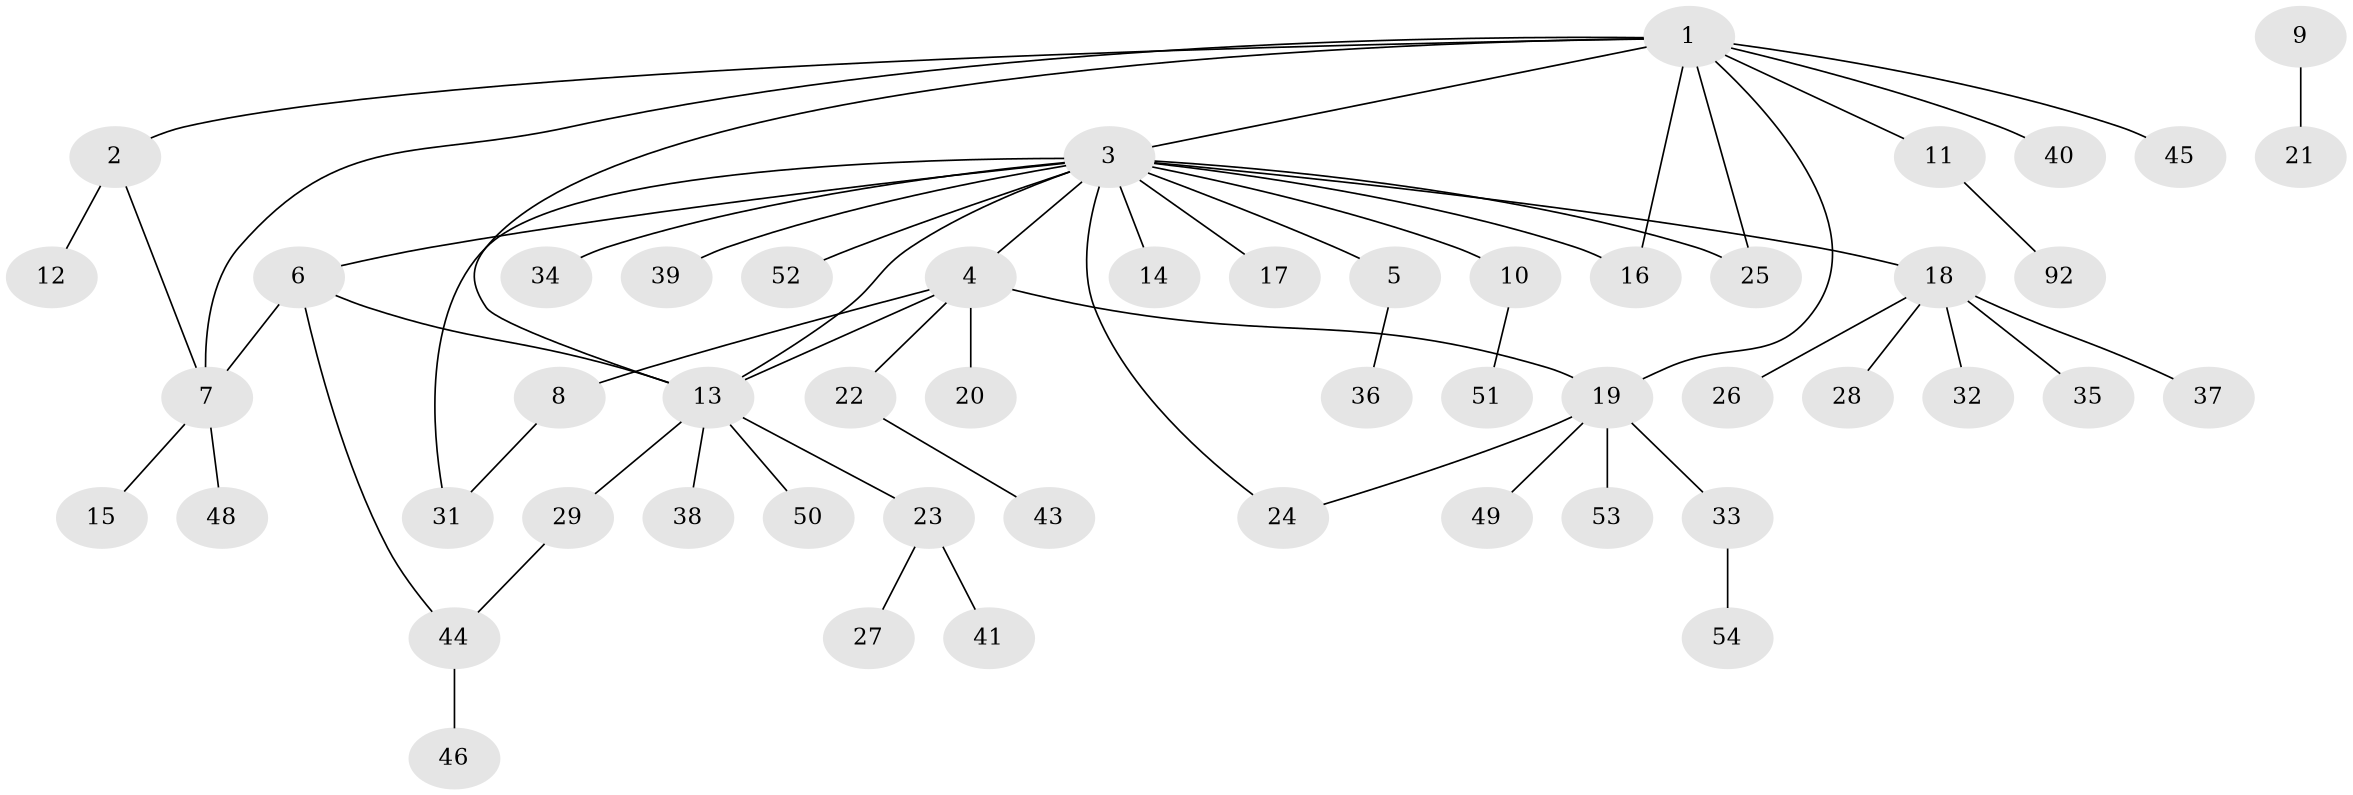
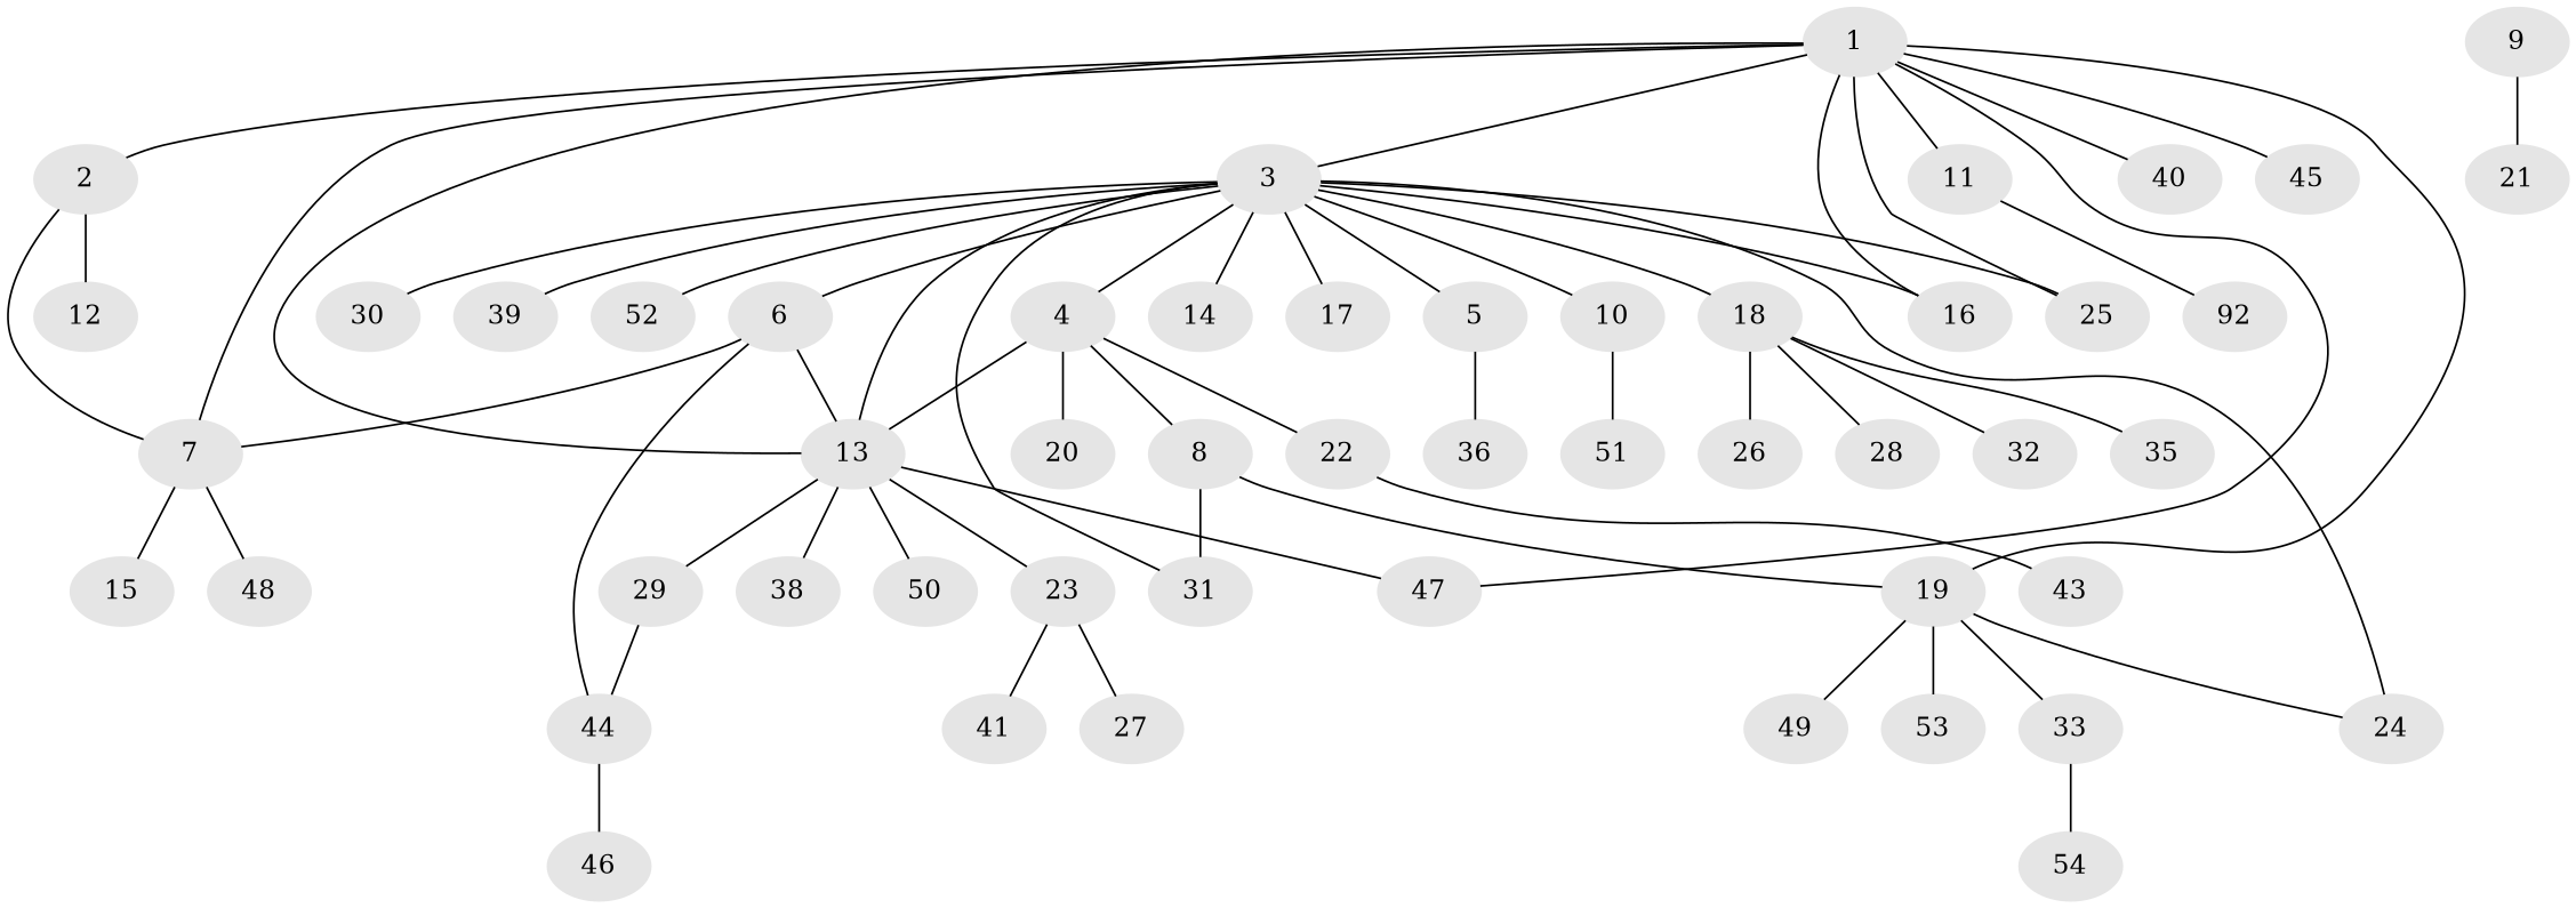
  graph {
    node [color=gray90 style=filled]
    1
    2
    3
    7
    11
    13
    16
    19
    25
    40
    45
+   47
    12
    4
    5
    6
    10
    14
    17
    18
    24
-   30 [label=34]
+   30
    31
    39
    52
    15
    48
    n28 [label=92]
    23
    29
    38
    50
    33
    49
    53
    8
    20
    22
    36
    44
    9
    21
    51
    26
    28
    32
    35
-   37
    43
    46
    27
    41
    54
    1 -- 2
    1 -- 3
    1 -- 7
    1 -- 11
    1 -- 13
    1 -- 16
    1 -- 19
    1 -- 25
    1 -- 40
    1 -- 45
+   1 -- 47
    2 -- 7
    2 -- 12
    3 -- 13
    3 -- 16
    3 -- 25
    3 -- 4
    3 -- 5
    3 -- 6
    3 -- 10
    3 -- 14
    3 -- 17
    3 -- 18
    3 -- 24
    3 -- 30
    3 -- 31
    3 -- 39
    3 -- 52
    7 -- 15
    7 -- 48
    11 -- n28
+   13 -- 47
    13 -- 23
    13 -- 29
    13 -- 38
    13 -- 50
    19 -- 24
    19 -- 33
    19 -- 49
    19 -- 53
    4 -- 13
-   4 -- 19
+   8 -- 19
    4 -- 8
    4 -- 20
    4 -- 22
    5 -- 36
    6 -- 7
    6 -- 13
    6 -- 44
    10 -- 51
    18 -- 26
    18 -- 28
    18 -- 32
    18 -- 35
-   18 -- 37
    23 -- 27
    23 -- 41
    29 -- 44
    33 -- 54
    8 -- 31
    22 -- 43
    44 -- 46
    9 -- 21
  }
